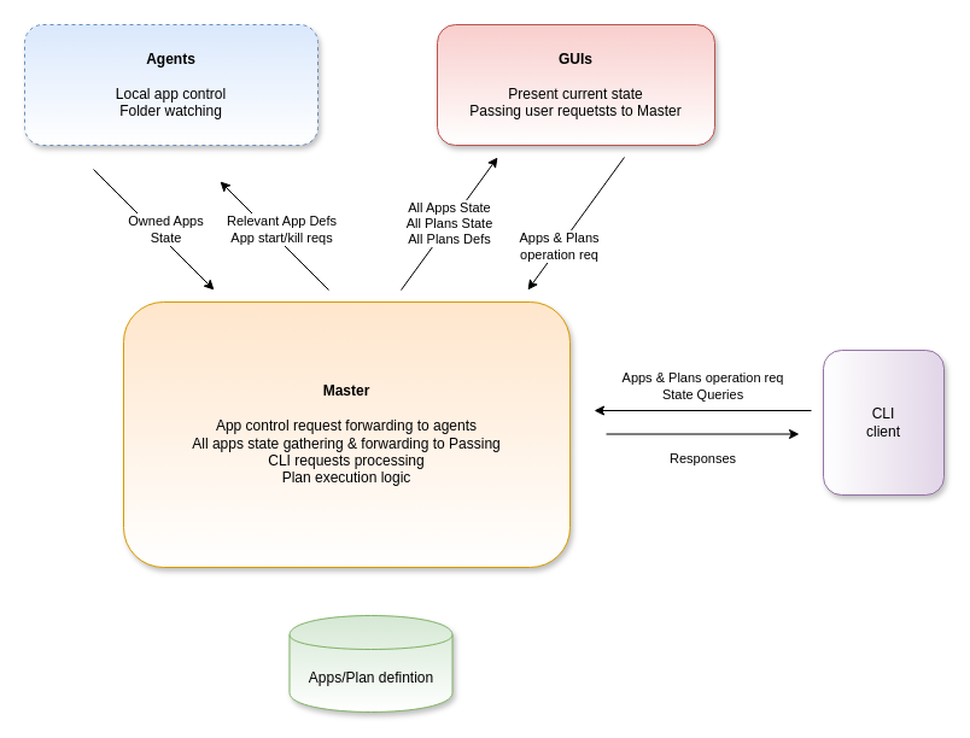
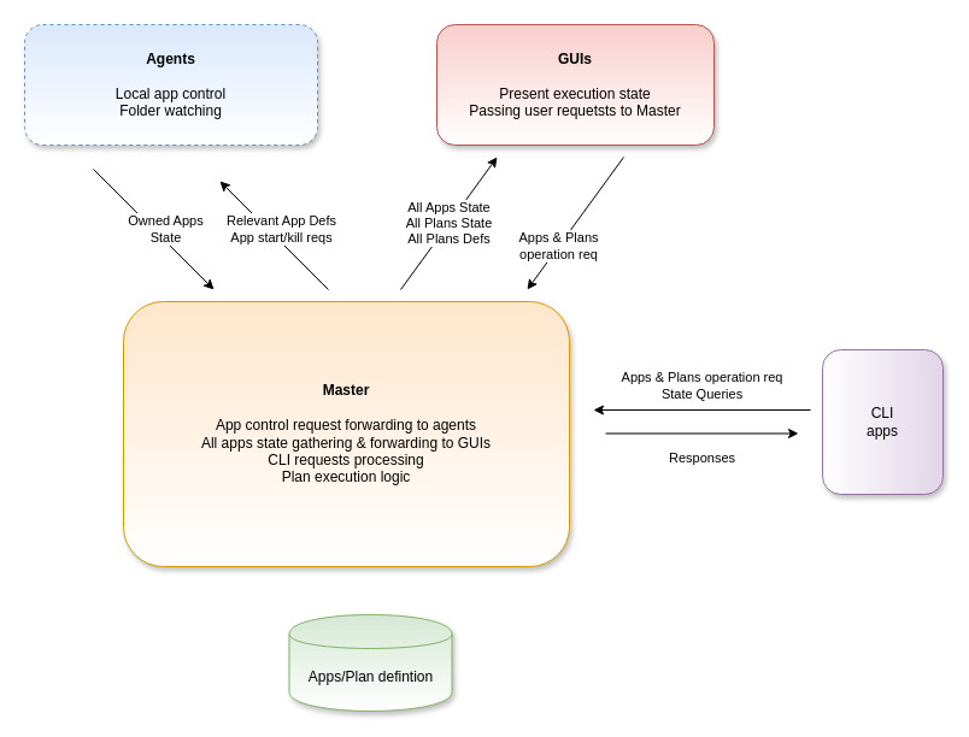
  <mxCell id="0" />
  <mxCell id="1" parent="0" />
- <mxCell id="2" value="&lt;b&gt;Master&lt;br&gt;&lt;br&gt;&lt;/b&gt;App control request forwarding to agents&lt;br&gt;All apps state gathering &amp;amp; forwarding to Passing&lt;br&gt;CLI requests processing&lt;br&gt;Plan execution logic" style="rounded=1;whiteSpace=wrap;html=1;fillColor=#ffe6cc;strokeColor=#d79b00;gradientColor=#ffffff;shadow=1;" vertex="1" parent="1"><mxGeometry x="102" y="250" width="370" height="220" as="geometry" /></mxCell>
+ <mxCell id="2" value="&lt;b&gt;Master&lt;br&gt;&lt;br&gt;&lt;/b&gt;App control request forwarding to agents&lt;br&gt;All apps state gathering &amp;amp; forwarding to GUIs&lt;br&gt;CLI requests processing&lt;br&gt;Plan execution logic" style="rounded=1;whiteSpace=wrap;html=1;fillColor=#ffe6cc;strokeColor=#d79b00;gradientColor=#ffffff;shadow=1;" vertex="1" parent="1"><mxGeometry x="102" y="250" width="370" height="220" as="geometry" /></mxCell>
  <mxCell id="3" value="&lt;b&gt;Agents&lt;/b&gt;&lt;br&gt;&lt;br&gt;Local app control&lt;br&gt;Folder watching" style="rounded=1;whiteSpace=wrap;html=1;fillColor=#dae8fc;strokeColor=#6c8ebf;gradientColor=#ffffff;glass=0;shadow=1;dashed=1;" vertex="1" parent="1"><mxGeometry x="20" y="20" width="243" height="100" as="geometry" /></mxCell>
- <mxCell id="4" value="&lt;b&gt;GUIs&lt;br&gt;&lt;br&gt;&lt;/b&gt;Present current state&lt;br&gt;Passing user requetsts to Master" style="rounded=1;whiteSpace=wrap;html=1;fillColor=#f8cecc;strokeColor=#b85450;gradientColor=#ffffff;shadow=1;" vertex="1" parent="1"><mxGeometry x="362" y="20" width="230" height="100" as="geometry" /></mxCell>
+ <mxCell id="4" value="&lt;b&gt;GUIs&lt;br&gt;&lt;br&gt;&lt;/b&gt;Present execution state&lt;br&gt;Passing user requetsts to Master" style="rounded=1;whiteSpace=wrap;html=1;fillColor=#f8cecc;strokeColor=#b85450;gradientColor=#ffffff;shadow=1;" vertex="1" parent="1"><mxGeometry x="362" y="20" width="230" height="100" as="geometry" /></mxCell>
  <mxCell id="5" value="All Apps State&lt;br&gt;All Plans State&lt;br&gt;All Plans Defs" style="endArrow=classic;html=1;" edge="1" parent="1"><mxGeometry width="50" height="50" relative="1" as="geometry"><mxPoint x="332" y="240" as="sourcePoint" /><mxPoint x="412" y="130" as="targetPoint" /></mxGeometry></mxCell>
  <mxCell id="6" value="Relevant App Defs&lt;br&gt;App start/kill reqs" style="endArrow=classic;html=1;" edge="1" parent="1"><mxGeometry y="-7" width="50" height="50" relative="1" as="geometry"><mxPoint x="272" y="240" as="sourcePoint" /><mxPoint x="182" y="150" as="targetPoint" /><mxPoint x="1" as="offset" /></mxGeometry></mxCell>
  <mxCell id="7" value="Owned Apps&lt;br&gt;State" style="endArrow=classic;html=1;" edge="1" parent="1"><mxGeometry x="0.1" y="7" width="50" height="50" relative="1" as="geometry"><mxPoint x="77" y="140" as="sourcePoint" /><mxPoint x="177" y="240" as="targetPoint" /><mxPoint as="offset" /></mxGeometry></mxCell>
  <mxCell id="8" value="Apps &amp;amp; Plans&lt;br&gt;operation req" style="endArrow=classic;html=1;" edge="1" parent="1"><mxGeometry x="0.333" width="50" height="50" relative="1" as="geometry"><mxPoint x="517" y="130" as="sourcePoint" /><mxPoint x="437" y="240" as="targetPoint" /><mxPoint as="offset" /></mxGeometry></mxCell>
  <mxCell id="9" value="Apps/Plan defintion" style="shape=cylinder;whiteSpace=wrap;html=1;boundedLbl=1;backgroundOutline=1;fillColor=#d5e8d4;strokeColor=#82b366;gradientColor=#ffffff;shadow=1;" vertex="1" parent="1"><mxGeometry x="239.5" y="510" width="135" height="80" as="geometry" /></mxCell>
- <mxCell id="10" value="CLI&lt;br&gt;client" style="rounded=1;whiteSpace=wrap;html=1;fillColor=#e1d5e7;strokeColor=#9673a6;gradientColor=#ffffff;direction=south;shadow=1;" vertex="1" parent="1"><mxGeometry x="682" y="290" width="100" height="120" as="geometry" /></mxCell>
+ <mxCell id="10" value="CLI&lt;br&gt;apps" style="rounded=1;whiteSpace=wrap;html=1;fillColor=#e1d5e7;strokeColor=#9673a6;gradientColor=#ffffff;direction=south;shadow=1;" vertex="1" parent="1"><mxGeometry x="682" y="290" width="100" height="120" as="geometry" /></mxCell>
  <mxCell id="11" value="Apps &amp;amp; Plans operation req&lt;br&gt;State Queries" style="endArrow=classic;html=1;" edge="1" parent="1"><mxGeometry y="-20" width="50" height="50" relative="1" as="geometry"><mxPoint x="672" y="340" as="sourcePoint" /><mxPoint x="492" y="340" as="targetPoint" /><mxPoint as="offset" /></mxGeometry></mxCell>
  <mxCell id="12" value="Responses" style="endArrow=classic;html=1;" edge="1" parent="1"><mxGeometry y="-20" width="50" height="50" relative="1" as="geometry"><mxPoint x="502" y="359.5" as="sourcePoint" /><mxPoint x="662" y="359.5" as="targetPoint" /><mxPoint as="offset" /></mxGeometry></mxCell>
